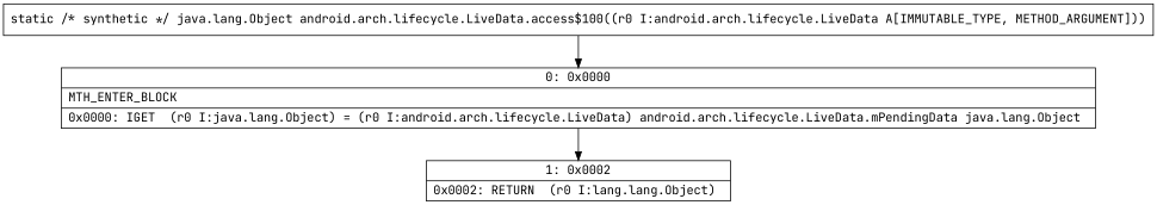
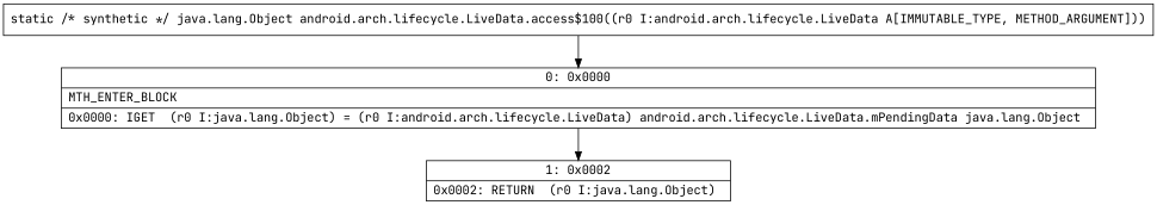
  digraph {
    fontname="JetBrains Mono"
    node [shape=record fontname="JetBrains Mono"]
    edge [fontname="JetBrains Mono"]
    n1 [label="{0\:\ 0x0000|MTH_ENTER_BLOCK\l|0x0000: IGET  (r0 I:java.lang.Object) = (r0 I:android.arch.lifecycle.LiveData) android.arch.lifecycle.LiveData.mPendingData java.lang.Object \l}"]
-   n2 [label="{1\:\ 0x0002|0x0002: RETURN  (r0 I:lang.lang.Object) \l}"]
+   n2 [label="{1\:\ 0x0002|0x0002: RETURN  (r0 I:java.lang.Object) \l}"]
    n3 [label="{static \/* synthetic *\/ java.lang.Object android.arch.lifecycle.LiveData.access$100((r0 I:android.arch.lifecycle.LiveData A[IMMUTABLE_TYPE, METHOD_ARGUMENT])) }"]
    n1 -> n2
    n3 -> n1
  }
